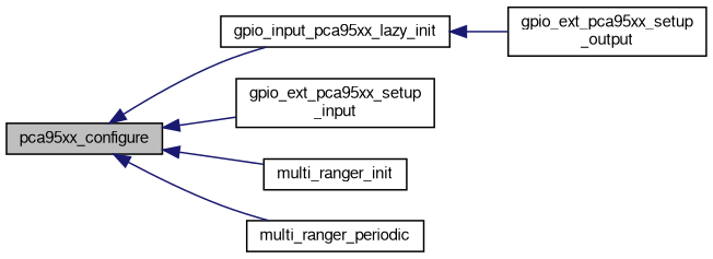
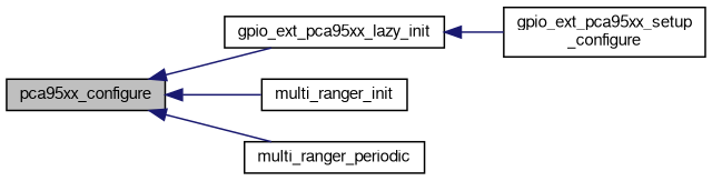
  digraph {
    rankdir=LR
    node [color=black fillcolor=white fontname=FreeSans fontsize=10 shape=record style=filled]
    edge [color=midnightblue dir=back fontname=FreeSans fontsize=10 labelfontname=FreeSans labelfontsize=10 style=solid]
    n1 [fillcolor=grey75 fontcolor=black height=0.2 label=pca95xx_configure width=0.4]
-   n2 [height=0.2 label=gpio_input_pca95xx_lazy_init width=0.4]
-   n3 [height=0.2 label="gpio_ext_pca95xx_setup\l_input" width=0.4]
+   n2 [height=0.2 label=gpio_ext_pca95xx_lazy_init width=0.4]
    n4 [height=0.2 label=multi_ranger_init width=0.4]
    n5 [height=0.2 label=multi_ranger_periodic width=0.4]
-   n6 [height=0.2 label="gpio_ext_pca95xx_setup\l_output" width=0.4]
+   n6 [height=0.2 label="gpio_ext_pca95xx_setup\l_configure" width=0.4]
    n1 -> n2
-   n1 -> n3
    n1 -> n4
    n1 -> n5
    n2 -> n6
  }
